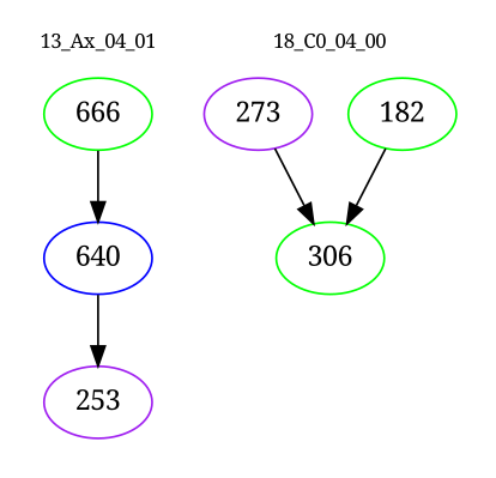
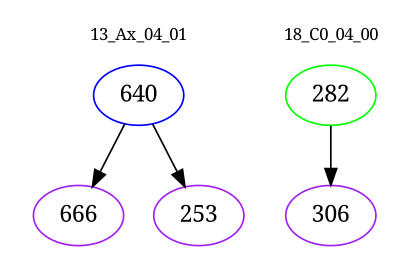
  digraph {
    fontname="Noto Serif"
    node [color=purple fontname="Noto Serif"]
    edge [color=black fontname="Noto Serif"]
-   n1 [color=green label=666]
+   n1 [label=666]
    n2 [color=blue label=640]
    n3 [label=253]
-   n4 [color=green label=182]
-   n5 [label=273]
-   n6 [color=green label=306]
+   n4 [color=green label=282]
+   n6 [label=306]
    subgraph cluster_1 {
      color=white
      fontsize=10
      label="13_Ax_04_01"
      n1
      n2
      n3
    }
    subgraph cluster_2 {
      color=white
      fontsize=10
      label="18_C0_04_00"
      n4
-     n5
      n6
    }
-   n1 -> n2
+   n2 -> n1
    n2 -> n3
    n4 -> n6
-   n5 -> n6
  }
